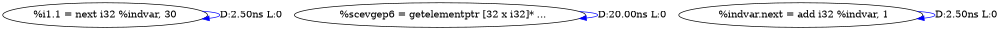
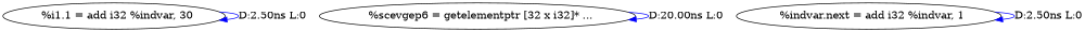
  digraph {
    edge [color=blue]
-   n1 [label="%i1.1 = next i32 %indvar, 30"]
+   n1 [label="  %i1.1 = add i32 %indvar, 30"]
    n2 [label="  %scevgep6 = getelementptr [32 x i32]* ..."]
    n3 [label="  %indvar.next = add i32 %indvar, 1"]
    n1 -> n1 [label="D:2.50ns L:0"]
    n2 -> n2 [label="D:20.00ns L:0"]
    n3 -> n3 [label="D:2.50ns L:0"]
  }
